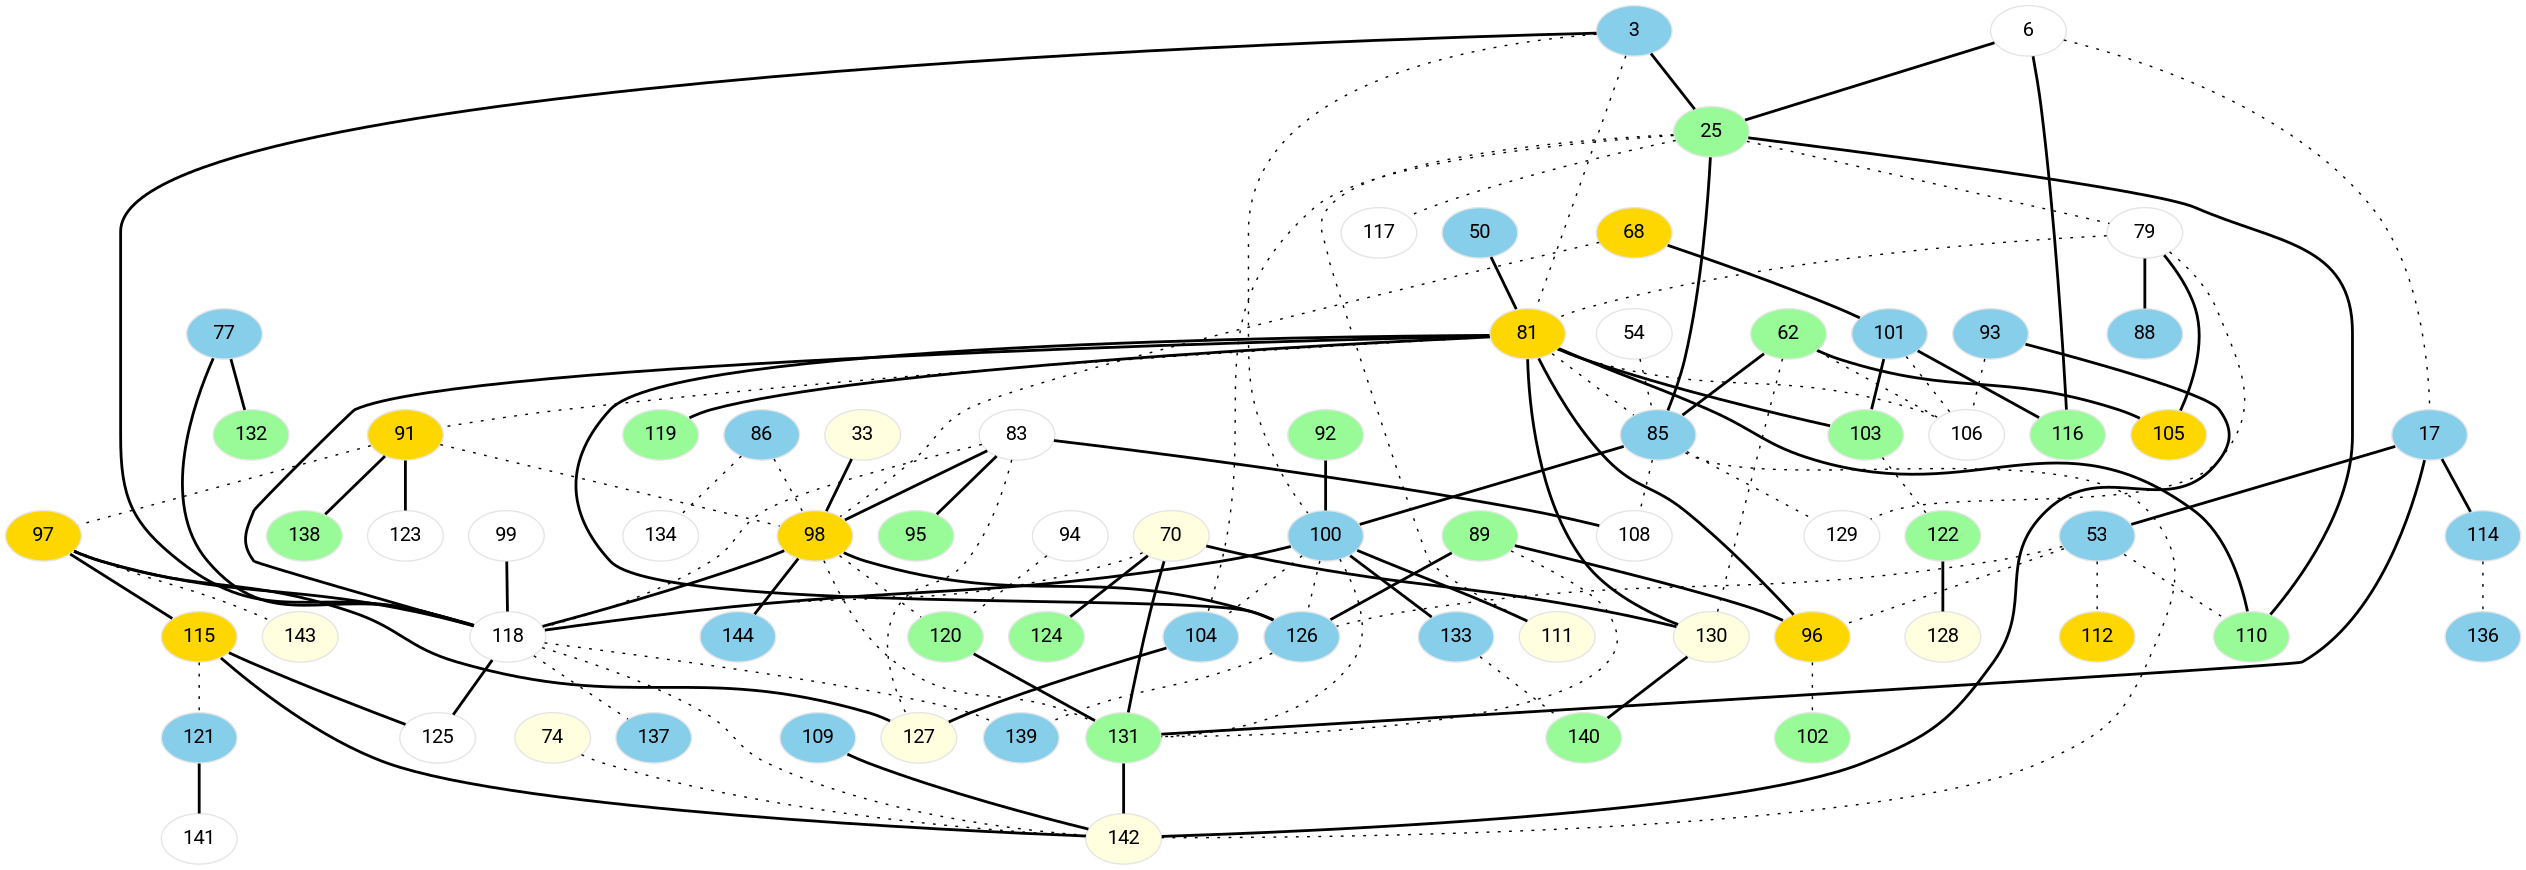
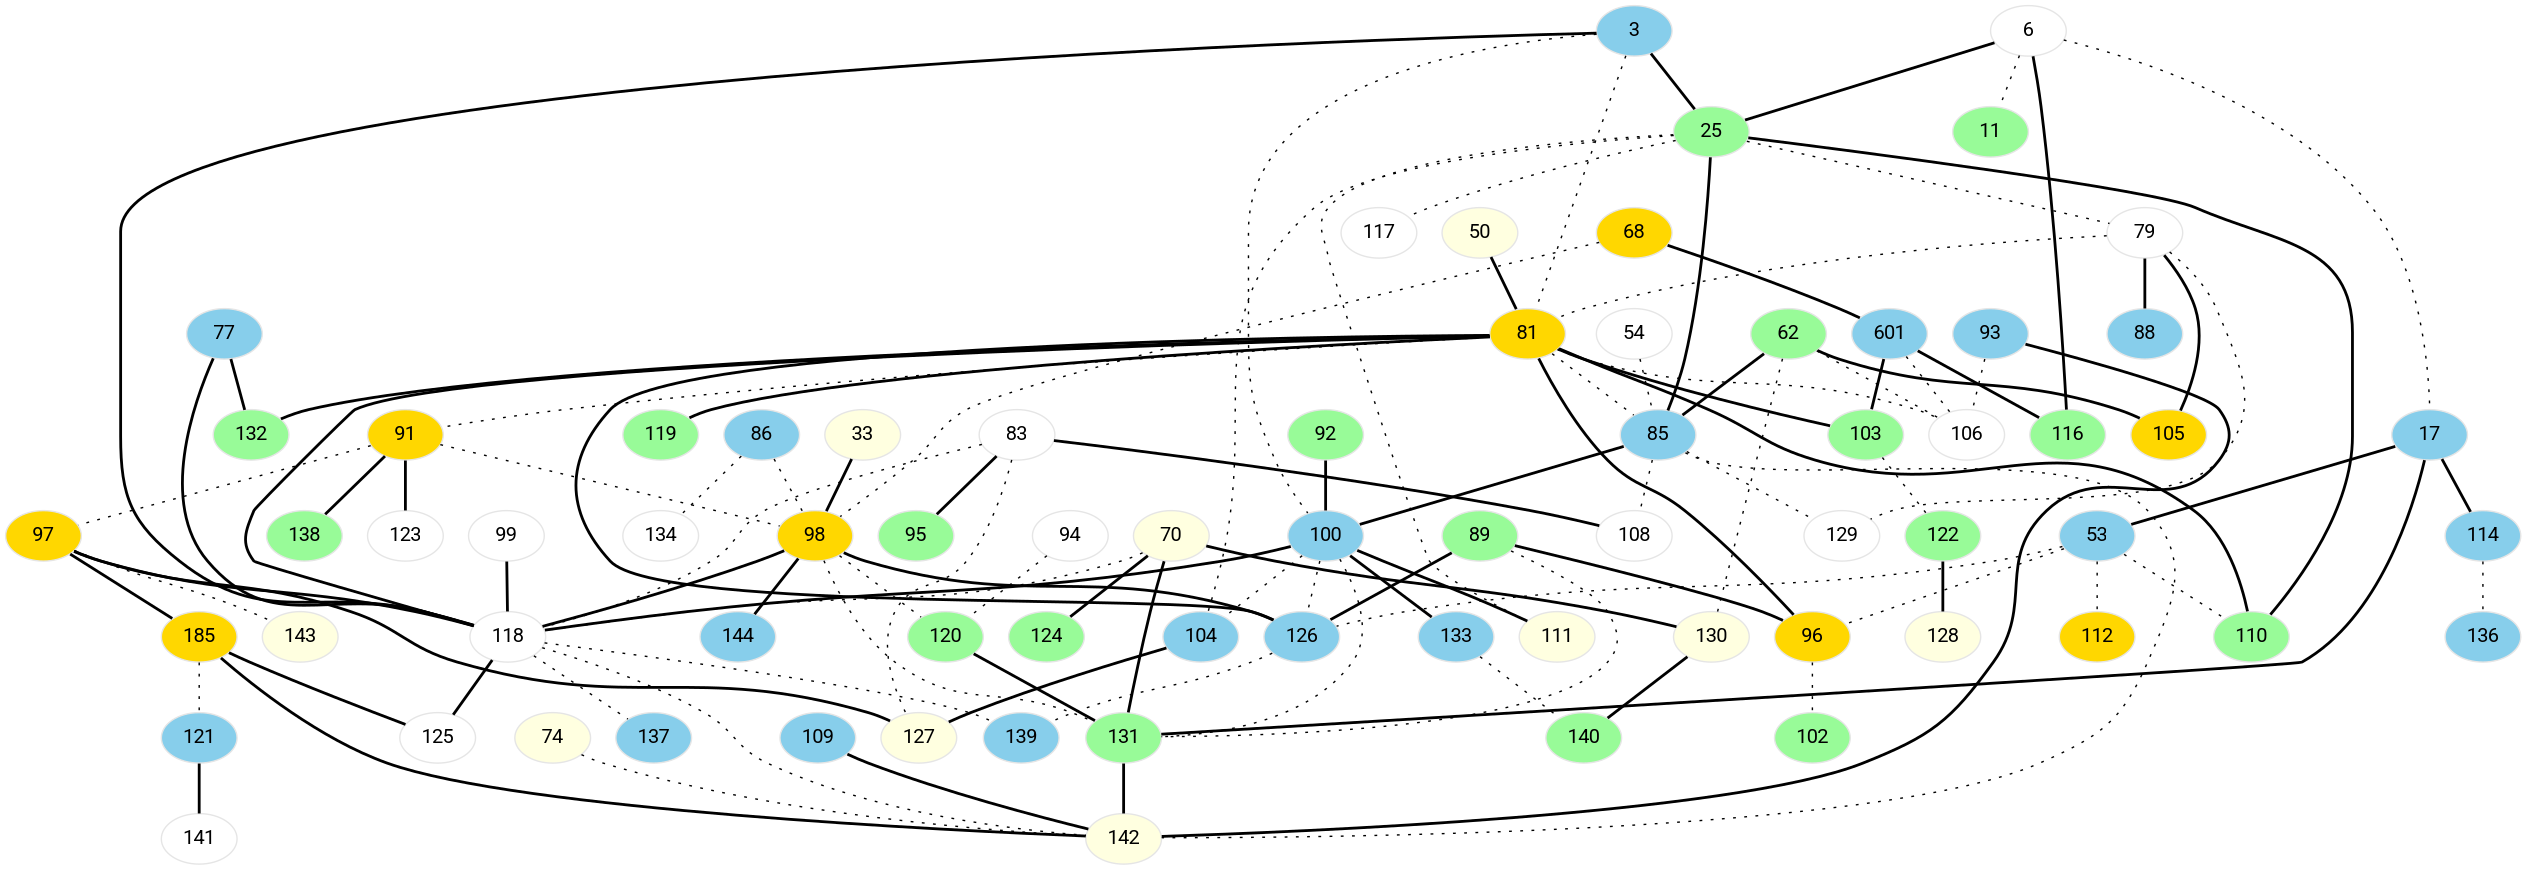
  graph {
    fontname=Roboto
    node [color=gray90 fillcolor=skyblue fontname=Roboto style=filled]
    edge [fontname=Roboto style=bold]
    3 [super="+1"]
    25 [fillcolor=palegreen super="+10+4"]
    81 [fillcolor=gold super="+28+37+57+66"]
    100 [super="+46+82"]
    118 [fillcolor=white super="+78+2+90"]
    79 [fillcolor=white super="+39+76"]
    85 [super="+38+80+72+26"]
    104 [super="+36"]
    110 [fillcolor=palegreen super="+60"]
    111 [fillcolor=lightyellow super="+30"]
    117 [fillcolor=white]
    96 [fillcolor=gold]
    126 [super="+8"]
    106 [fillcolor=white super="+87"]
    130 [fillcolor=lightyellow super="+34+75"]
    91 [fillcolor=gold super="+55"]
    103 [fillcolor=palegreen]
    119 [fillcolor=palegreen]
    131 [fillcolor=palegreen super="+61+113+67"]
    133
    142 [fillcolor=lightyellow super="+135+107"]
    125 [fillcolor=white]
    137
    139
    6 [fillcolor=white]
+   11 [fillcolor=palegreen]
    17
    116 [fillcolor=palegreen]
    53
    114
    112 [fillcolor=gold]
    136
    105 [fillcolor=gold]
    88
    129 [fillcolor=white]
    108 [fillcolor=white]
    127 [fillcolor=lightyellow]
    98 [fillcolor=gold super="+21+5"]
    120 [fillcolor=palegreen super="+73"]
    144
    33 [fillcolor=lightyellow]
-   50
+   50 [fillcolor=lightyellow]
    102 [fillcolor=palegreen]
    54 [fillcolor=white]
    62 [fillcolor=palegreen]
    140 [fillcolor=palegreen]
    68 [fillcolor=gold super="+31"]
-   101
+   101 [label=601]
    70 [fillcolor=lightyellow super="+44"]
    124 [fillcolor=palegreen]
    74 [fillcolor=lightyellow]
    77
    132 [fillcolor=palegreen]
    97 [fillcolor=gold super="+71"]
    123 [fillcolor=white]
    138 [fillcolor=palegreen]
    122 [fillcolor=palegreen]
    83 [fillcolor=white super="+69"]
    95 [fillcolor=palegreen]
    86 [super="+12"]
    134 [fillcolor=white]
    89 [fillcolor=palegreen]
-   115 [fillcolor=gold super="+65"]
+   115 [fillcolor=gold super="+65" label=185]
    143 [fillcolor=lightyellow]
    92 [fillcolor=palegreen]
    93
    94 [fillcolor=white]
    121
    99 [fillcolor=white]
    128 [fillcolor=lightyellow]
    109
    141 [fillcolor=white]
    3 -- 25 [weight=3]
    3 -- 81 [style=dotted]
    3 -- 100 [style=dotted]
    3 -- 118
    25 -- 79 [style=dotted weight=2]
    25 -- 85 [weight=3]
    25 -- 104 [style=dotted]
    25 -- 110
    25 -- 111 [style=dotted]
    25 -- 117 [style=dotted]
    81 -- 118 [weight=3]
    81 -- 85 [style=dotted weight=4]
    81 -- 110
    81 -- 96
    81 -- 126
    81 -- 106 [style=dotted]
-   81 -- 130 [weight=2]
+   81 -- 132 [weight=2]
    81 -- 91 [style=dotted]
    81 -- 103
    81 -- 119
    100 -- 118
    100 -- 104 [style=dotted]
    100 -- 111
    100 -- 126 [style=dotted]
    100 -- 131 [style=dotted weight=2]
    100 -- 133
    118 -- 142 [style=dotted weight=2]
    118 -- 125
    118 -- 137 [style=dotted]
    118 -- 139 [style=dotted]
    79 -- 81 [style=dotted]
    79 -- 105
    79 -- 88
    79 -- 129 [style=dotted]
    85 -- 100 [weight=2]
    85 -- 142 [style=dotted weight=3]
    85 -- 129 [style=dotted]
    85 -- 108 [style=dotted]
    104 -- 127
    96 -- 102 [style=dotted]
    126 -- 139 [style=dotted]
    130 -- 140
    91 -- 98 [style=dotted]
    91 -- 97 [style=dotted]
    91 -- 123
    91 -- 138
    103 -- 122 [style=dotted]
    131 -- 142 [weight=3]
    133 -- 140 [style=dotted]
    6 -- 25
+   6 -- 11 [style=dotted]
    6 -- 17 [style=dotted]
    6 -- 116
    17 -- 131
    17 -- 53
    17 -- 114
    53 -- 110 [style=dotted]
    53 -- 96 [style=dotted]
    53 -- 126 [style=dotted weight=2]
    53 -- 112 [style=dotted]
    114 -- 136 [style=dotted]
    98 -- 118
    98 -- 126
    98 -- 131 [style=dotted]
    98 -- 120 [style=dotted]
    98 -- 144
    120 -- 131
    33 -- 98
    50 -- 81
    54 -- 85 [style=dotted]
    62 -- 85
    62 -- 106 [style=dotted weight=2]
    62 -- 130 [style=dotted]
    62 -- 105
    68 -- 98 [style=dotted]
    68 -- 101
    101 -- 106 [style=dotted]
    101 -- 103
    101 -- 116
    70 -- 118 [style=dotted]
    70 -- 130
    70 -- 131 [weight=3]
    70 -- 124
    74 -- 142 [style=dotted]
    77 -- 118
    77 -- 132
    97 -- 118
    97 -- 127
    97 -- 115
    97 -- 143 [style=dotted]
    122 -- 128
    83 -- 118 [style=dotted]
    83 -- 108
    83 -- 127 [style=dotted]
-   83 -- 98
    83 -- 95
    86 -- 98 [style=dotted weight=3]
    86 -- 134 [style=dotted]
    89 -- 96
    89 -- 126
    89 -- 131 [style=dotted weight=2]
    115 -- 142
    115 -- 125
    115 -- 121 [style=dotted]
    92 -- 100
    93 -- 106 [style=dotted]
    93 -- 142
    94 -- 120 [style=dotted]
    121 -- 141
    99 -- 118
    109 -- 142
  }
